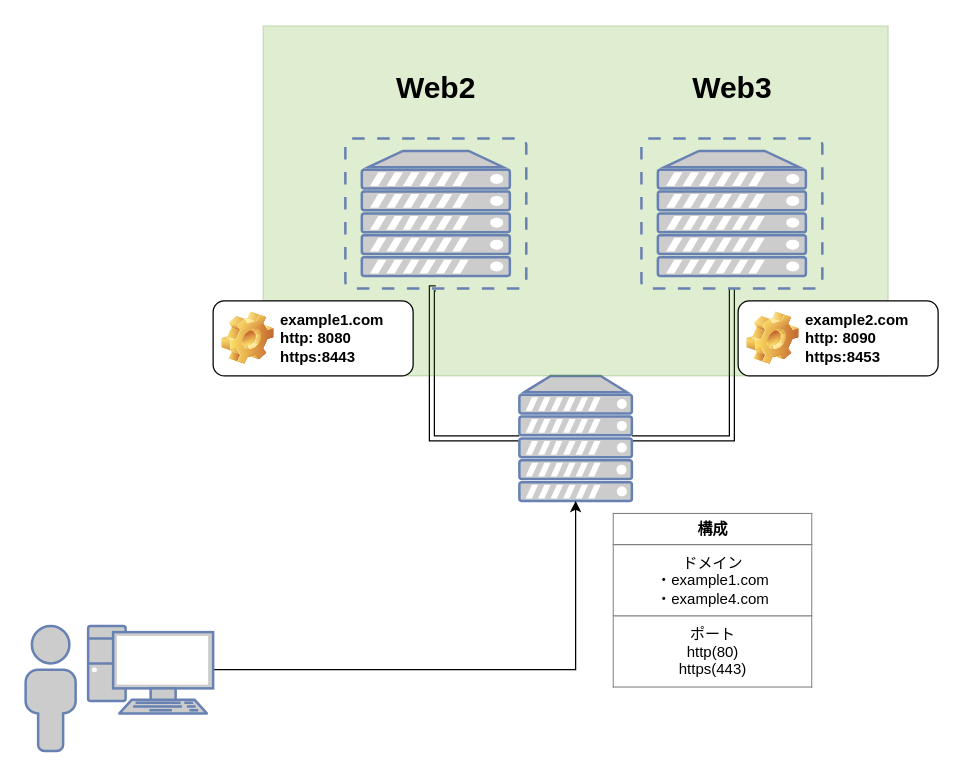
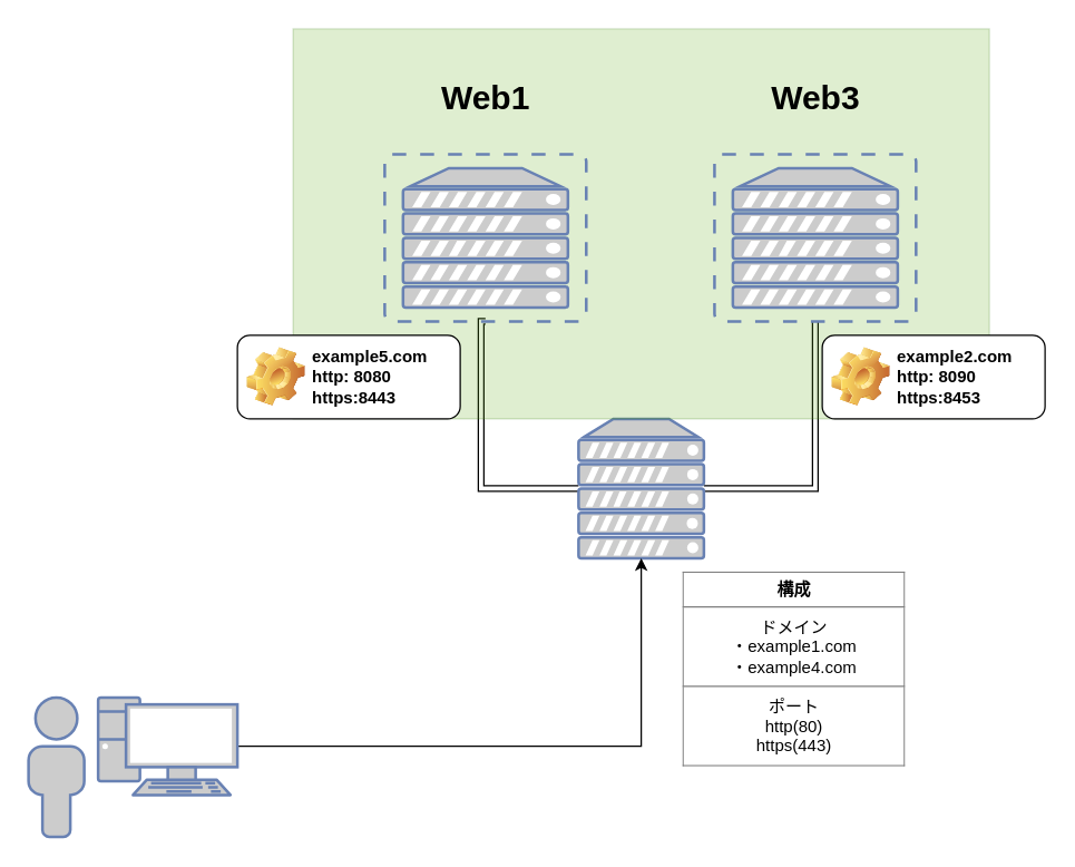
  <mxCell id="0" />
  <mxCell id="1" parent="0" />
  <mxCell id="2" style="edgeStyle=orthogonalEdgeStyle;shape=link;rounded=0;orthogonalLoop=1;jettySize=auto;html=1;" edge="1" parent="1" source="4" target="8"><mxGeometry relative="1" as="geometry" /></mxCell>
  <mxCell id="3" style="edgeStyle=orthogonalEdgeStyle;shape=link;rounded=0;orthogonalLoop=1;jettySize=auto;html=1;entryX=0.5;entryY=1;entryDx=0;entryDy=0;entryPerimeter=0;" edge="1" parent="1" source="4" target="7"><mxGeometry relative="1" as="geometry"><Array as="points"><mxPoint x="345" y="350" /></Array></mxGeometry></mxCell>
  <mxCell id="4" value="" style="fontColor=#0066CC;verticalAlign=top;verticalLabelPosition=bottom;labelPosition=center;align=center;html=1;outlineConnect=0;fillColor=#CCCCCC;strokeColor=#6881B3;gradientColor=none;gradientDirection=north;strokeWidth=2;shape=mxgraph.networks.server;" vertex="1" parent="1"><mxGeometry x="415" y="300" width="90" height="100" as="geometry" /></mxCell>
  <mxCell id="5" value="" style="group" vertex="1" connectable="0" parent="1"><mxGeometry x="210" width="540" height="280" as="geometry" y="20" /></mxCell>
  <mxCell id="6" value="" style="verticalLabelPosition=bottom;verticalAlign=top;html=1;shape=mxgraph.basic.rect;fillColor2=none;strokeWidth=1;size=20;indent=5;fillColor=#60a917;strokeColor=#2D7600;fontColor=#ffffff;opacity=20;" vertex="1" parent="5"><mxGeometry width="500" height="280" as="geometry" /></mxCell>
  <mxCell id="7" value="" style="fontColor=#0066CC;verticalAlign=top;verticalLabelPosition=bottom;labelPosition=center;align=center;html=1;outlineConnect=0;fillColor=#CCCCCC;strokeColor=#6881B3;gradientColor=none;gradientDirection=north;strokeWidth=2;shape=mxgraph.networks.virtual_server;" vertex="1" parent="5"><mxGeometry x="65.789" y="90" width="144.737" height="120" as="geometry" /></mxCell>
  <mxCell id="8" value="" style="fontColor=#0066CC;verticalAlign=top;verticalLabelPosition=bottom;labelPosition=center;align=center;html=1;outlineConnect=0;fillColor=#CCCCCC;strokeColor=#6881B3;gradientColor=none;gradientDirection=north;strokeWidth=2;shape=mxgraph.networks.virtual_server;" vertex="1" parent="5"><mxGeometry x="302.632" y="90" width="144.737" height="120" as="geometry" /></mxCell>
- <mxCell id="9" value="Web2" style="text;strokeColor=none;fillColor=none;html=1;fontSize=24;fontStyle=1;verticalAlign=middle;align=center;" vertex="1" parent="5"><mxGeometry x="72.368" y="30" width="131.579" height="40" as="geometry" /></mxCell>
+ <mxCell id="9" value="Web1" style="text;strokeColor=none;fillColor=none;html=1;fontSize=24;fontStyle=1;verticalAlign=middle;align=center;" vertex="1" parent="5"><mxGeometry x="72.368" y="30" width="131.579" height="40" as="geometry" /></mxCell>
  <mxCell id="10" value="Web3" style="text;strokeColor=none;fillColor=none;html=1;fontSize=24;fontStyle=1;verticalAlign=middle;align=center;" vertex="1" parent="5"><mxGeometry x="309.211" y="30" width="131.579" height="40" as="geometry" /></mxCell>
  <mxCell id="11" value="example2.com&lt;br&gt;http: 8090&lt;br&gt;https:8453" style="label;whiteSpace=wrap;html=1;image=img/clipart/Gear_128x128.png" vertex="1" parent="5"><mxGeometry x="380" y="220" width="160" height="60" as="geometry" /></mxCell>
  <mxCell id="12" value="" style="fontColor=#0066CC;verticalAlign=top;verticalLabelPosition=bottom;labelPosition=center;align=center;html=1;outlineConnect=0;fillColor=#CCCCCC;strokeColor=#6881B3;gradientColor=none;gradientDirection=north;strokeWidth=2;shape=mxgraph.networks.user_male;" vertex="1" parent="1"><mxGeometry x="20" y="500" width="40" height="100" as="geometry" /></mxCell>
  <mxCell id="13" style="edgeStyle=orthogonalEdgeStyle;rounded=0;orthogonalLoop=1;jettySize=auto;html=1;exitX=1;exitY=0.5;exitDx=0;exitDy=0;exitPerimeter=0;entryX=0.5;entryY=1;entryDx=0;entryDy=0;entryPerimeter=0;" edge="1" parent="1" source="14" target="4"><mxGeometry relative="1" as="geometry"><Array as="points"><mxPoint x="460" y="535" /></Array></mxGeometry></mxCell>
  <mxCell id="14" value="" style="fontColor=#0066CC;verticalAlign=top;verticalLabelPosition=bottom;labelPosition=center;align=center;html=1;outlineConnect=0;fillColor=#CCCCCC;strokeColor=#6881B3;gradientColor=none;gradientDirection=north;strokeWidth=2;shape=mxgraph.networks.pc;" vertex="1" parent="1"><mxGeometry x="70" y="500" width="100" height="70" as="geometry" /></mxCell>
  <mxCell id="15" value="&lt;table border=&quot;1&quot; width=&quot;100%&quot; cellpadding=&quot;4&quot; style=&quot;width: 100% ; height: 100% ; border-collapse: collapse&quot;&gt;&lt;tbody&gt;&lt;tr&gt;&lt;th align=&quot;center&quot;&gt;構成&lt;/th&gt;&lt;/tr&gt;&lt;tr&gt;&lt;td align=&quot;center&quot;&gt;ドメイン&lt;br&gt;・example1.com&lt;br&gt;・example4.com&lt;/td&gt;&lt;/tr&gt;&lt;tr&gt;&lt;td align=&quot;center&quot;&gt;ポート&lt;br&gt;http(80)&lt;br&gt;https(443)&lt;br&gt;&lt;/td&gt;&lt;/tr&gt;&lt;/tbody&gt;&lt;/table&gt;" style="text;html=1;strokeColor=none;fillColor=none;overflow=fill;" vertex="1" parent="1"><mxGeometry x="490" y="410" width="160" height="140" as="geometry" /></mxCell>
- <mxCell id="16" value="example1.com&lt;br&gt;http: 8080&lt;br&gt;https:8443" style="label;whiteSpace=wrap;html=1;image=img/clipart/Gear_128x128.png" vertex="1" parent="1"><mxGeometry x="170" y="240" width="160" height="60" as="geometry" /></mxCell>
+ <mxCell id="16" value="example5.com&lt;br&gt;http: 8080&lt;br&gt;https:8443" style="label;whiteSpace=wrap;html=1;image=img/clipart/Gear_128x128.png" vertex="1" parent="1"><mxGeometry x="170" y="240" width="160" height="60" as="geometry" /></mxCell>
